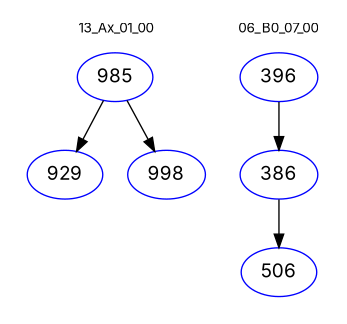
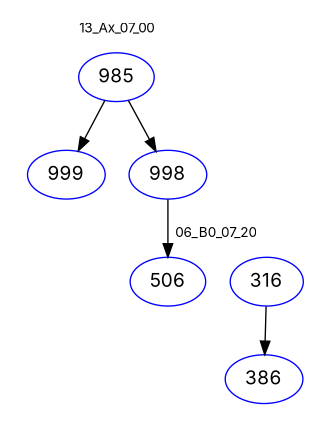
  digraph {
    fontname=Inter
    node [color=blue fontname=Inter]
    edge [color=black fontname=Inter]
-   n1 [label=929]
+   n1 [label=999]
    n2 [label=985]
    n3 [label=998]
-   n4 [label=396]
+   n4 [label=316]
    n5 [label=386]
    n6 [label=506]
    subgraph cluster_1 {
      color=white
      fontsize=10
-     label="13_Ax_01_00"
+     label="13_Ax_07_00"
      n1
      n2
      n3
    }
    subgraph cluster_2 {
      color=white
      fontsize=10
-     label="06_B0_07_00"
+     label="06_B0_07_20"
      n4
      n5
      n6
    }
    n2 -> n1
    n2 -> n3
    n4 -> n5
-   n5 -> n6
+   n3 -> n6
  }
